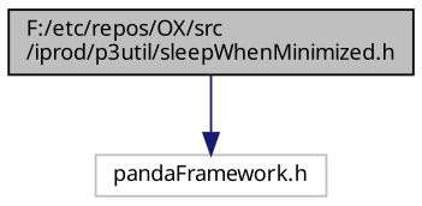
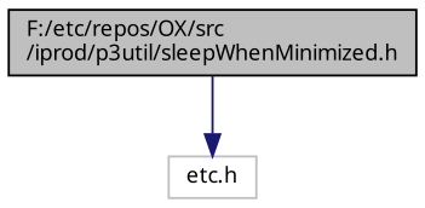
  digraph {
    fontname="Noto Sans"
    node [fontname="Noto Sans" fontsize=10 shape=record style=filled]
    n1 [color=black fillcolor=grey75 fontcolor=black height=0.2 label="F:/etc/repos/OX/src\l/iprod/p3util/sleepWhenMinimized.h" width=0.4]
-   n2 [color=grey75 fillcolor=white height=0.2 label="pandaFramework.h" width=0.4]
+   n2 [color=grey75 fillcolor=white height=0.2 label="etc.h" width=0.4]
    n1 -> n2 [color=midnightblue fontname="Noto Sans" fontsize=10 labelfontname=Helvetica labelfontsize=10 style=solid]
  }
